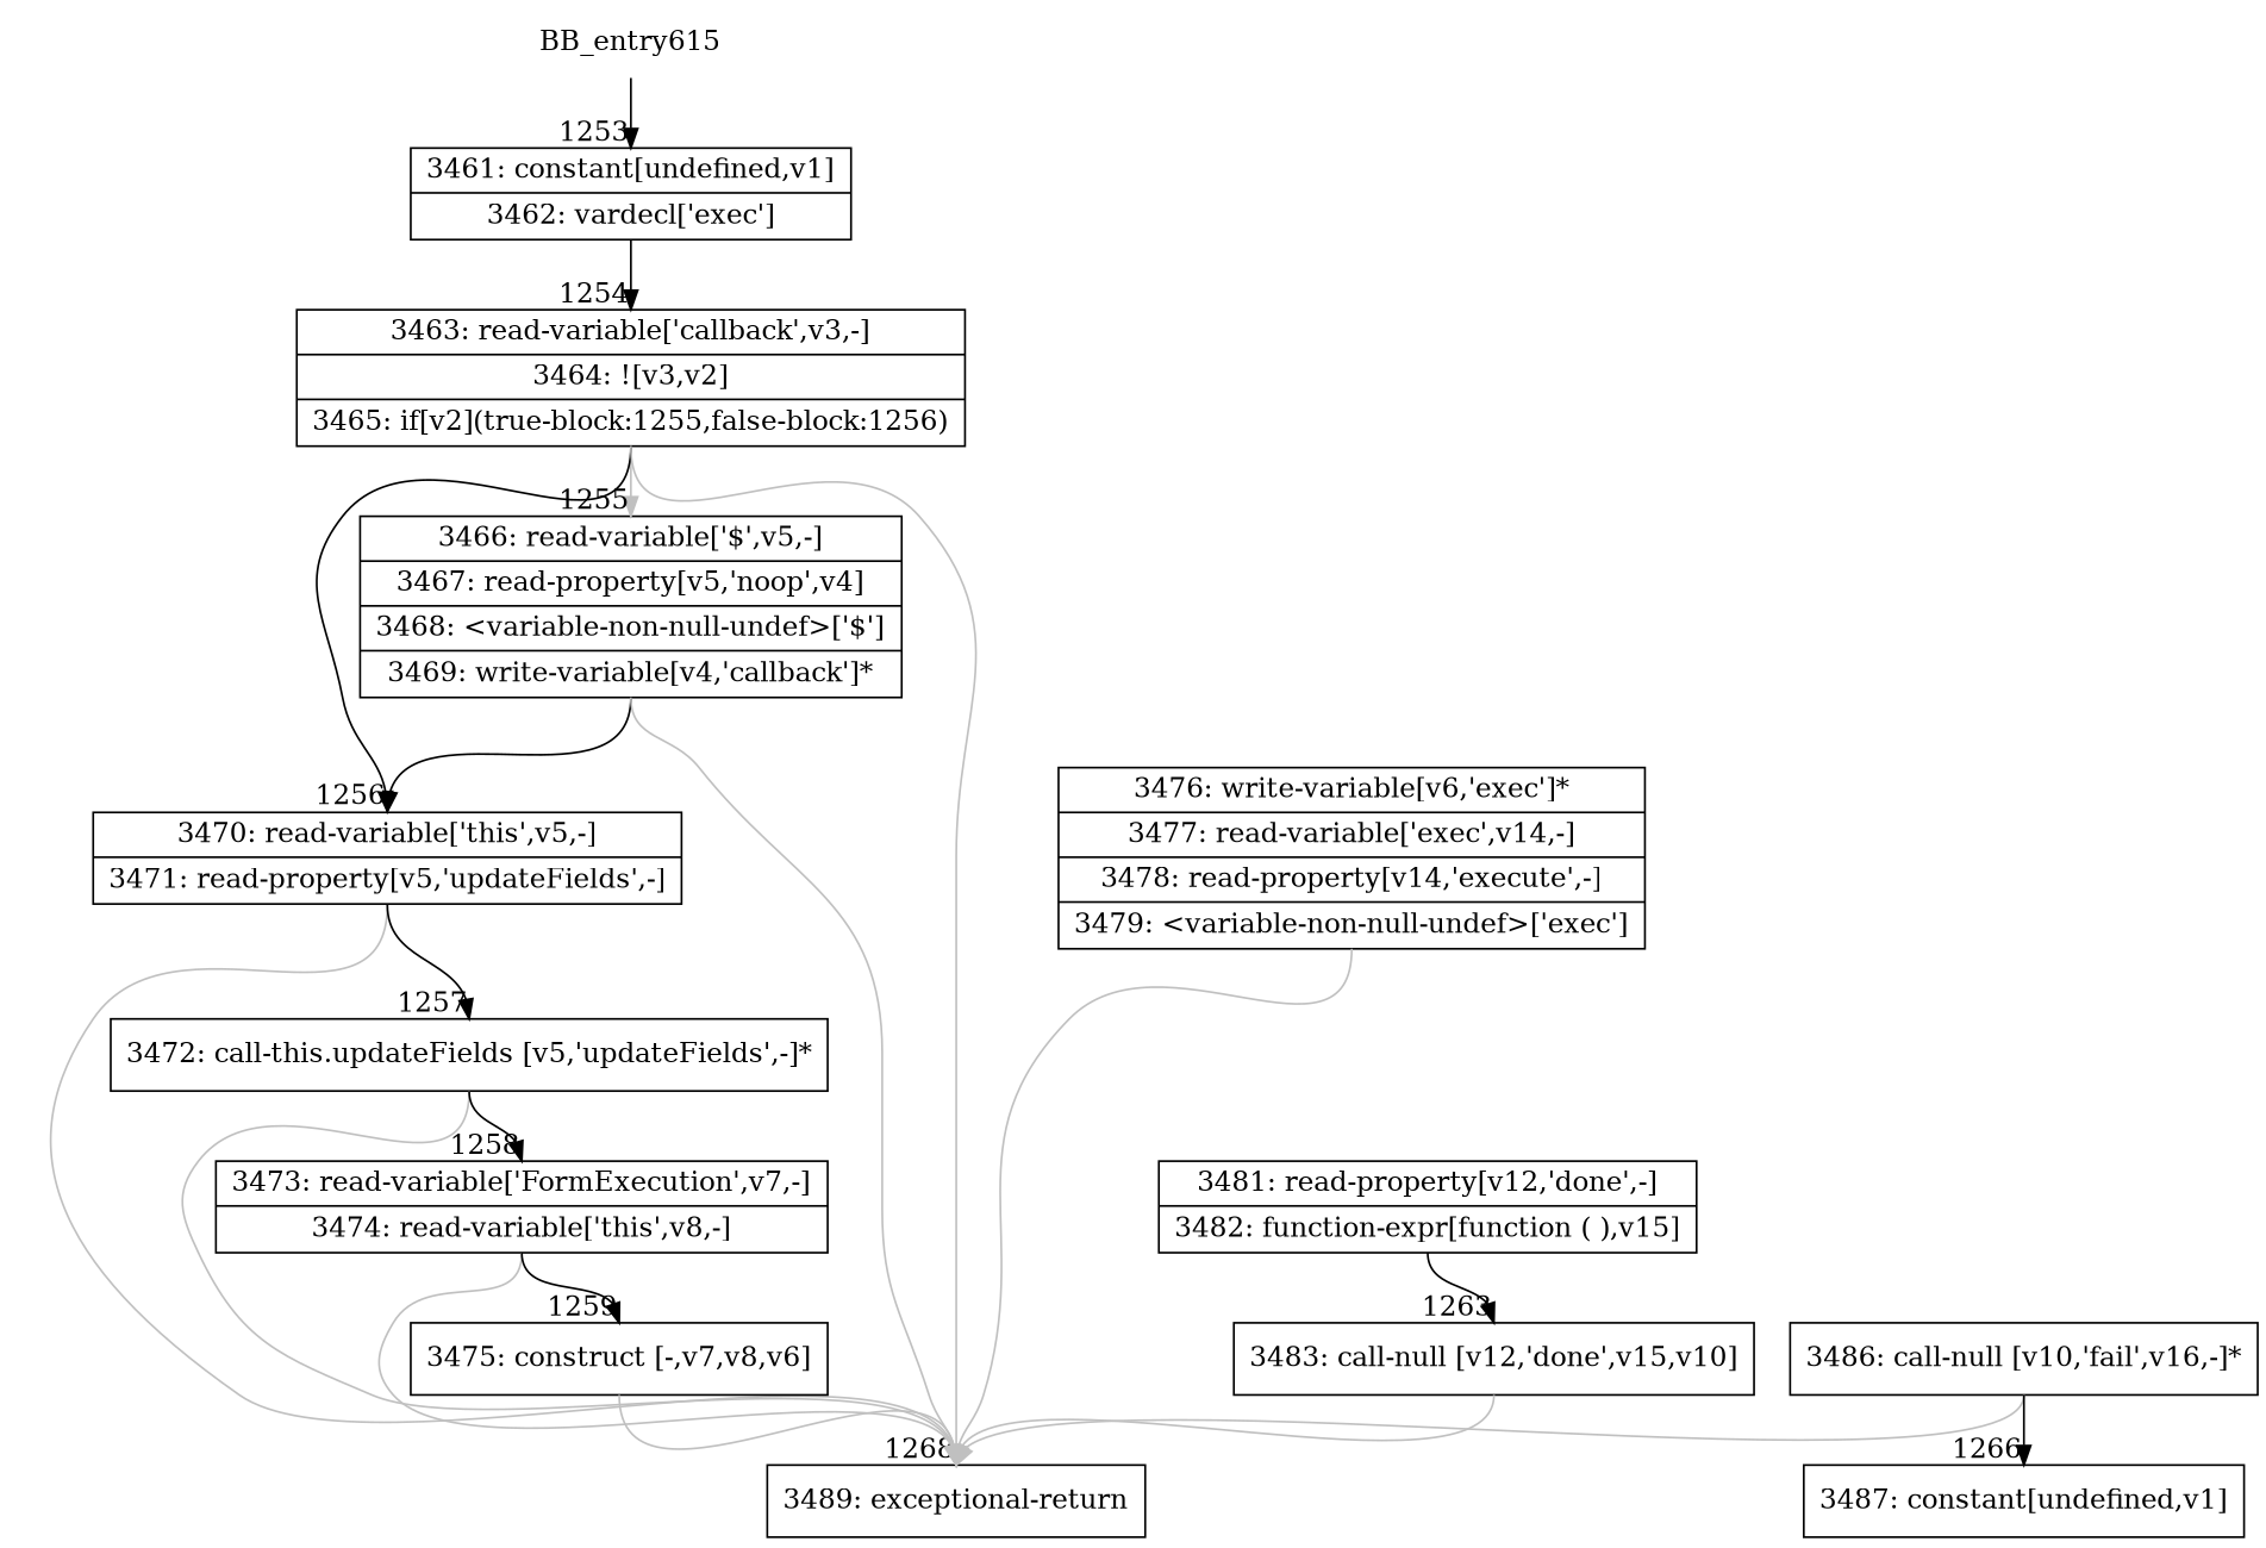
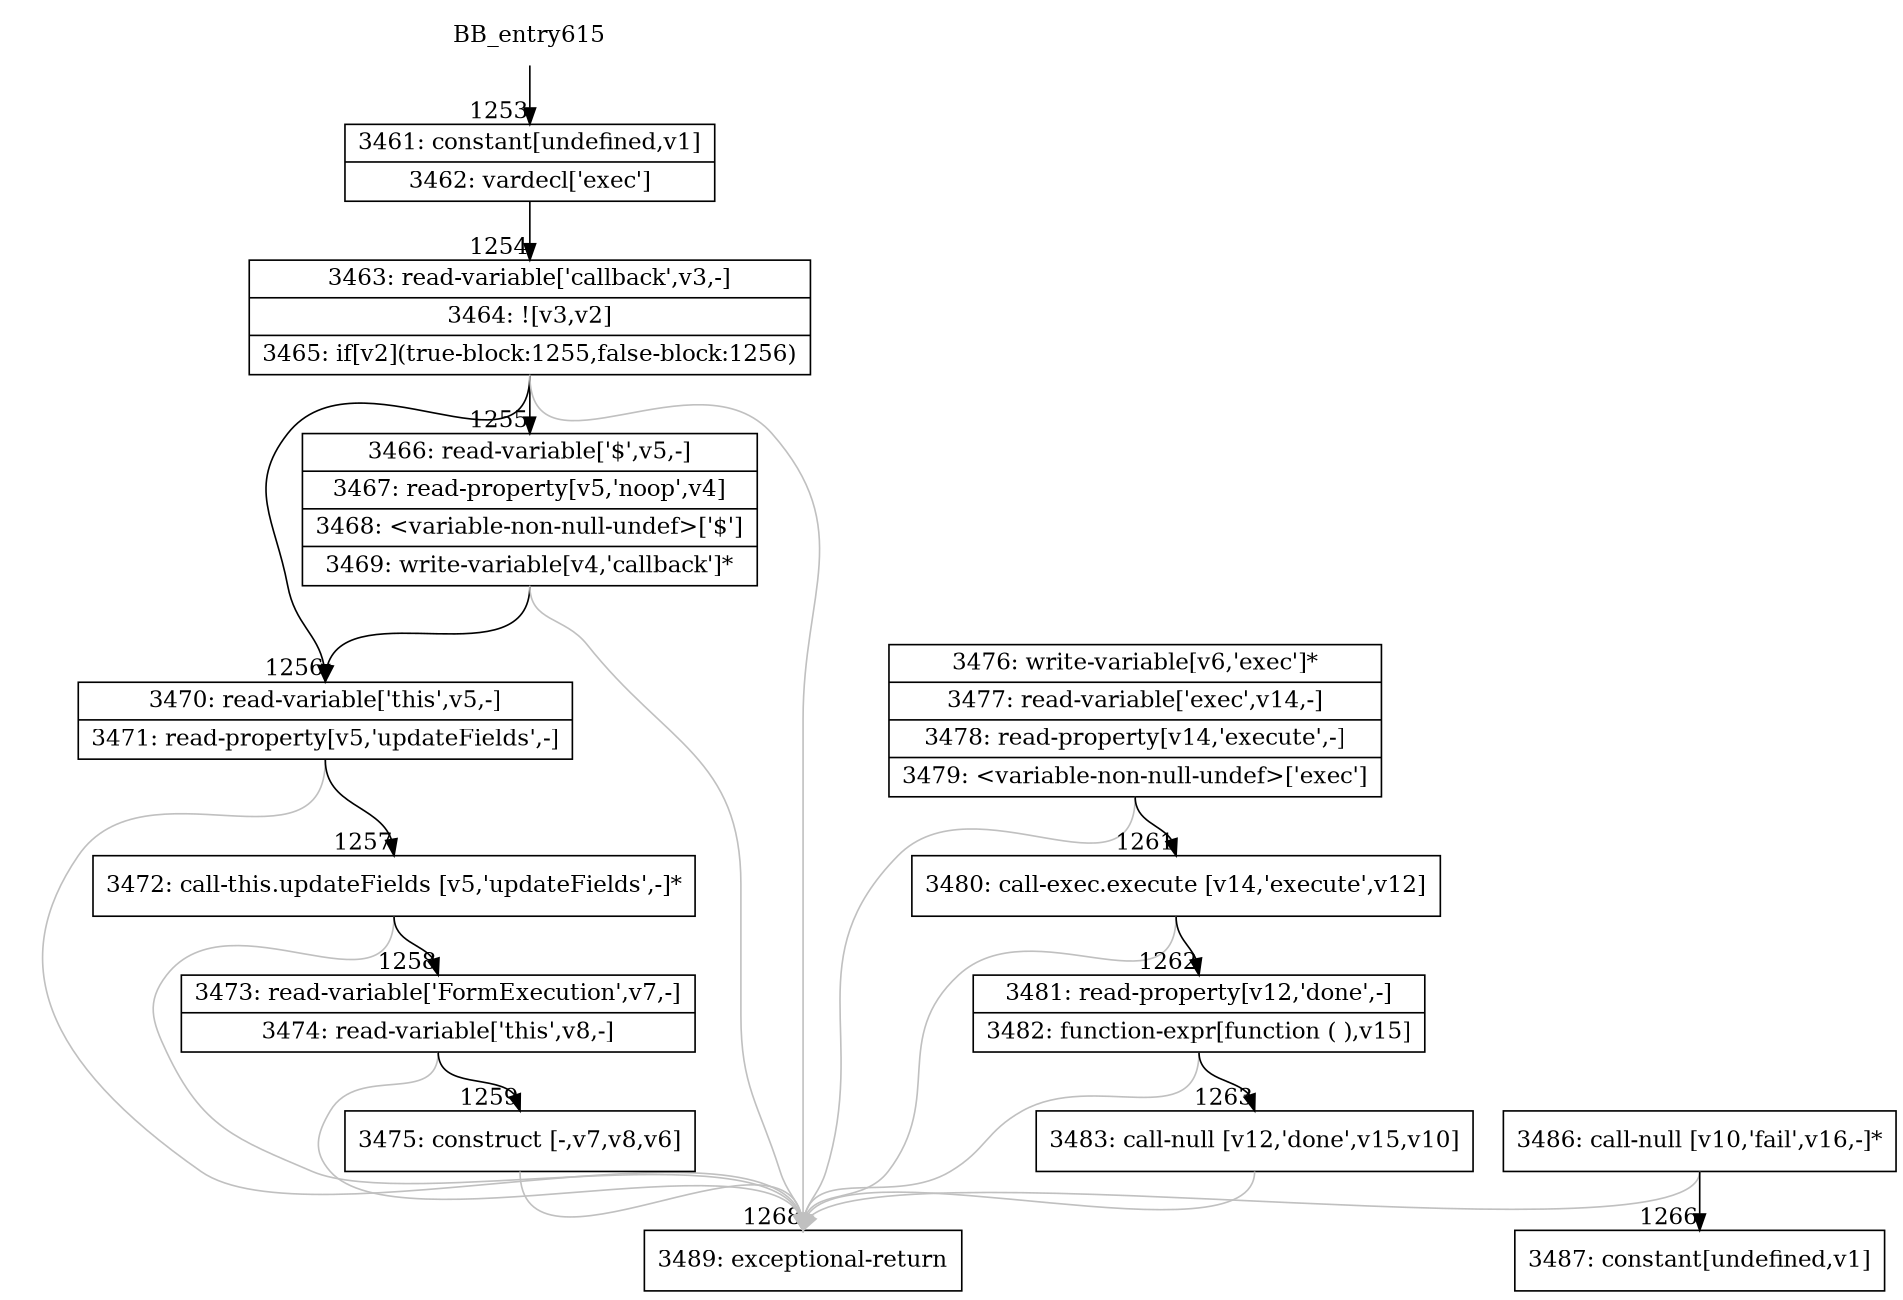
  digraph {
    rankdir=TD
    node [shape=record]
    edge [headport=n tailport=s]
    n1 [label=BB_entry615 shape=none]
    n2 [label="{3461: constant[undefined,v1]|3462: vardecl['exec']}"]
    n3 [label="{3463: read-variable['callback',v3,-]|3464: ![v3,v2]|3465: if[v2](true-block:1255,false-block:1256)}"]
    n4 [label="{3466: read-variable['$',v5,-]|3467: read-property[v5,'noop',v4]|3468: \<variable-non-null-undef\>['$']|3469: write-variable[v4,'callback']*}"]
    n5 [label="{3470: read-variable['this',v5,-]|3471: read-property[v5,'updateFields',-]}"]
    n6 [label="{3489: exceptional-return}"]
    n7 [label="{3472: call-this.updateFields [v5,'updateFields',-]*}"]
    n8 [label="{3473: read-variable['FormExecution',v7,-]|3474: read-variable['this',v8,-]}"]
    n9 [label="{3475: construct [-,v7,v8,v6]}"]
    n10 [label="{3476: write-variable[v6,'exec']*|3477: read-variable['exec',v14,-]|3478: read-property[v14,'execute',-]|3479: \<variable-non-null-undef\>['exec']}"]
+   n11 [label="{3480: call-exec.execute [v14,'execute',v12]}"]
    n12 [label="{3481: read-property[v12,'done',-]|3482: function-expr[function ( ),v15]}"]
    n13 [label="{3483: call-null [v12,'done',v15,v10]}"]
    n14 [label="{3486: call-null [v10,'fail',v16,-]*}"]
    n15 [label="{3487: constant[undefined,v1]}"]
    n1 -> n2 [headlabel="    1253"]
    n2 -> n3 [headlabel="      1254"]
-   n3 -> n4 [headlabel="      1255" color=gray]
+   n3 -> n4 [headlabel="      1255"]
    n3 -> n5 [headlabel="      1256"]
    n3 -> n6 [color=gray headlabel="      1268"]
    n4 -> n5
    n4 -> n6 [color=gray]
    n5 -> n6 [color=gray]
    n5 -> n7 [headlabel="      1257"]
    n7 -> n6 [color=gray]
    n7 -> n8 [headlabel="      1258"]
    n8 -> n6 [color=gray]
    n8 -> n9 [headlabel="      1259"]
    n9 -> n6 [color=gray]
    n10 -> n6 [color=gray]
+   n10 -> n11 [headlabel="      1261"]
+   n11 -> n6 [color=gray]
+   n11 -> n12 [headlabel="      1262"]
+   n12 -> n6 [color=gray]
    n12 -> n13 [headlabel="      1263"]
    n13 -> n6 [color=gray]
    n14 -> n6 [color=gray]
    n14 -> n15 [headlabel="      1266"]
  }
